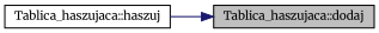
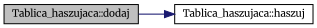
  digraph {
    rankdir=LR
    fontname=Merriweather
    node [color=black fontname=Merriweather fontsize=10 shape=record style=filled]
    n1 [fillcolor=grey75 fontcolor=black height=0.2 label="Tablica_haszujaca::dodaj" width=0.4]
    n2 [fillcolor=white height=0.2 label="Tablica_haszujaca::haszuj" width=0.4]
-   n2 -> n1 [color=midnightblue fontname=Merriweather fontsize=10 labelfontname=Helvetica labelfontsize=10 style=solid]
+   n1 -> n2 [color=midnightblue fontname=Merriweather fontsize=10 labelfontname=Helvetica labelfontsize=10 style=solid]
  }
